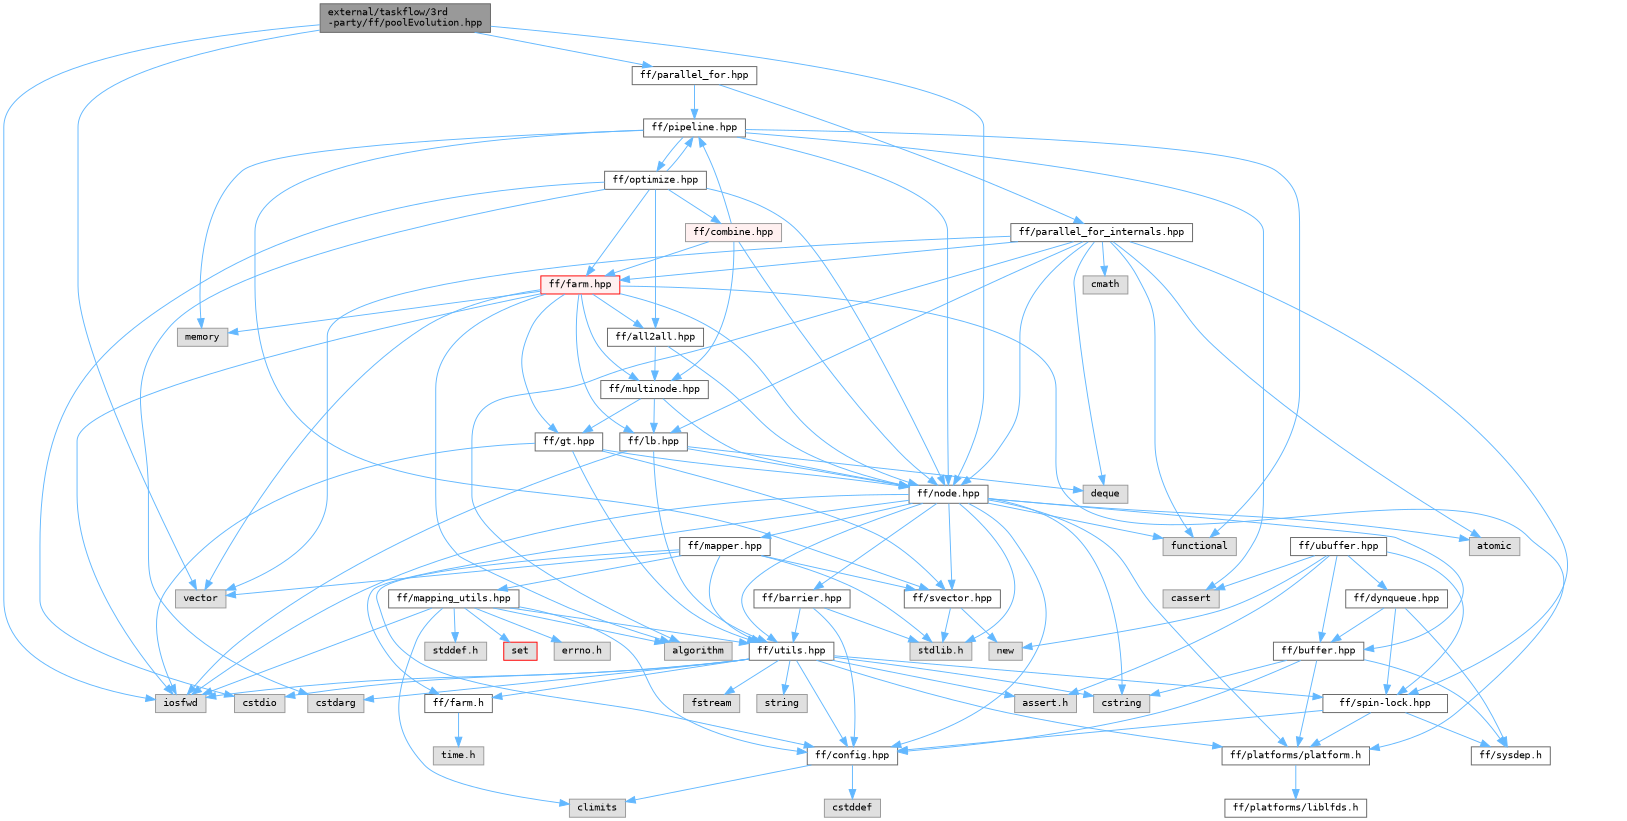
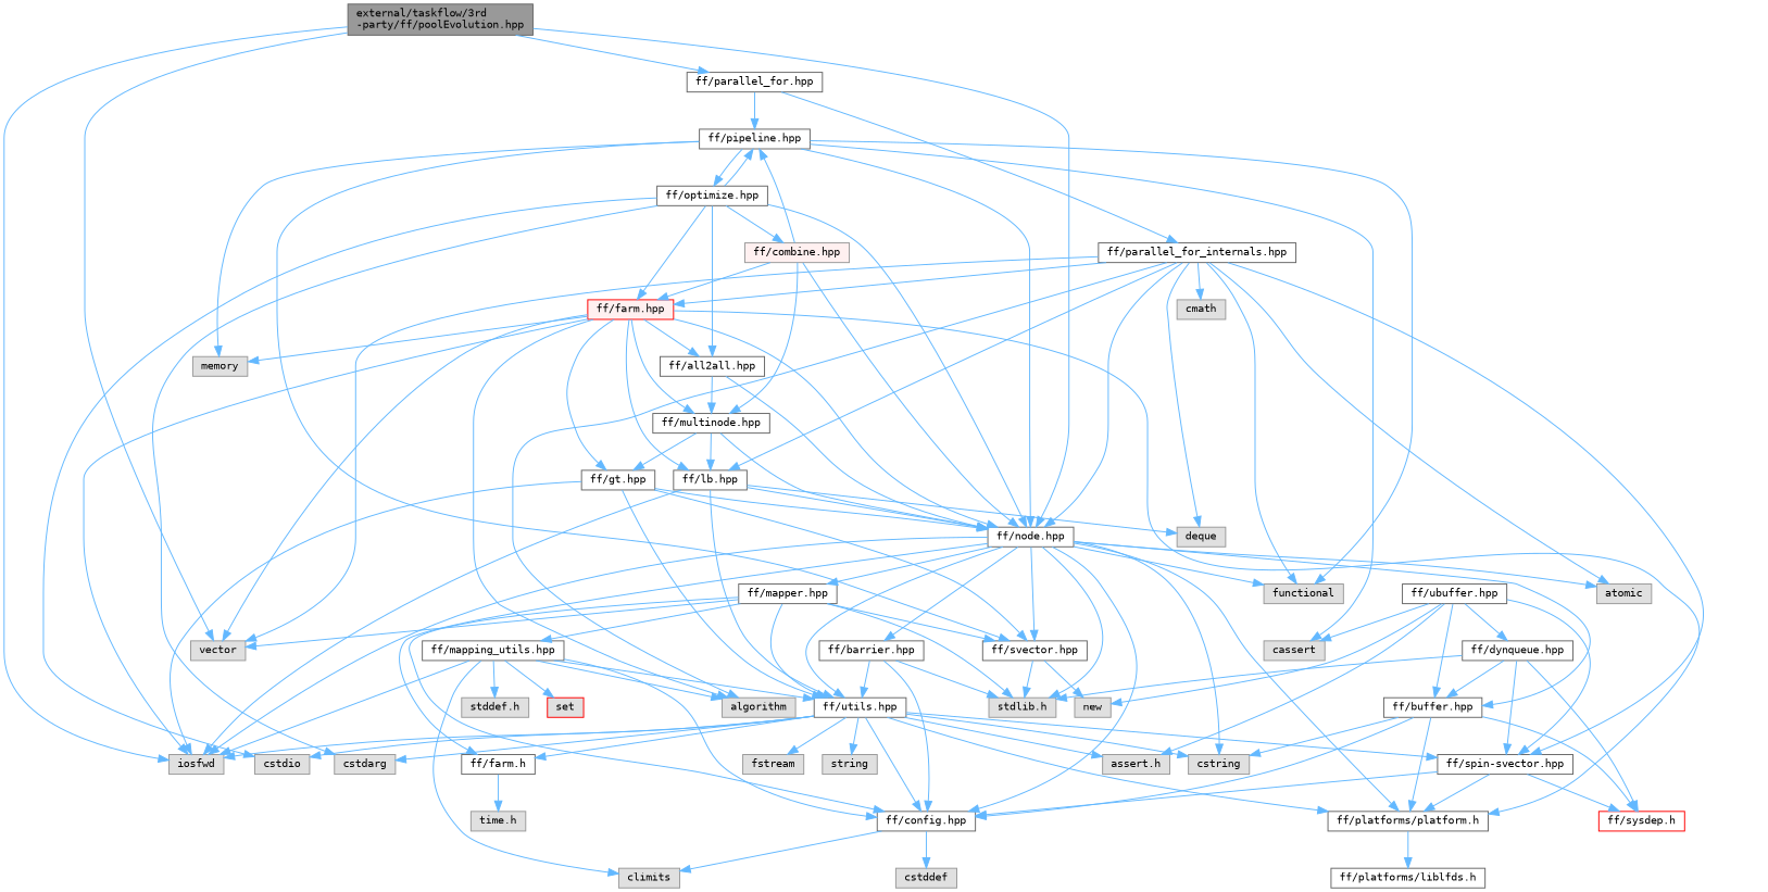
  digraph {
    fontname="DejaVu Sans Mono"
    node [color=grey60 fillcolor="#E0E0E0" fontname="DejaVu Sans Mono" fontsize=10 shape=box style=filled]
    edge [color=steelblue1 fontname="DejaVu Sans Mono" fontsize=10 labelfontname=Helvetica labelfontsize=10 style=solid]
    n1 [color=gray40 fillcolor=grey60 fontcolor=black height=0.2 label="external/taskflow/3rd\l-party/ff/poolEvolution.hpp" width=0.4]
    n2 [height=0.2 label=iosfwd width=0.4]
    n3 [height=0.2 label=vector width=0.4]
    n4 [color=grey40 fillcolor=white height=0.2 label="ff/node.hpp" width=0.4]
    n5 [color=grey40 fillcolor=white height=0.2 label="ff/parallel_for.hpp" width=0.4]
    n6 [height=0.2 label="stdlib.h" width=0.4]
    n7 [height=0.2 label=functional width=0.4]
    n8 [color=grey40 fillcolor=white height=0.2 label="ff/platforms/platform.h" width=0.4]
    n9 [color=grey40 fillcolor=white height=0.2 label="ff/farm.h" width=0.4]
    n10 [color=grey40 fillcolor=white height=0.2 label="ff/utils.hpp" width=0.4]
    n11 [color=grey40 fillcolor=white height=0.2 label="ff/config.hpp" width=0.4]
    n12 [color=grey40 fillcolor=white height=0.2 label="ff/buffer.hpp" width=0.4]
    n13 [color=grey40 fillcolor=white height=0.2 label="ff/mapper.hpp" width=0.4]
    n14 [color=grey40 fillcolor=white height=0.2 label="ff/svector.hpp" width=0.4]
    n15 [color=grey40 fillcolor=white height=0.2 label="ff/barrier.hpp" width=0.4]
    n16 [height=0.2 label=atomic width=0.4]
    n17 [height=0.2 label=cstring width=0.4]
    n18 [color=grey40 fillcolor=white height=0.2 label="ff/pipeline.hpp" width=0.4]
    n19 [color=grey40 fillcolor=white height=0.2 label="ff/parallel_for_internals.hpp" width=0.4]
    n20 [color=grey40 fillcolor=white height=0.2 label="ff/platforms/liblfds.h" width=0.4]
    n21 [height=0.2 label="time.h" width=0.4]
    n22 [height=0.2 label="assert.h" width=0.4]
    n23 [height=0.2 label=cstdio width=0.4]
    n24 [height=0.2 label=cstdarg width=0.4]
    n25 [height=0.2 label=string width=0.4]
    n26 [height=0.2 label=fstream width=0.4]
-   n27 [color=grey40 fillcolor=white height=0.2 label="ff/spin-lock.hpp" width=0.4]
+   n27 [color=grey40 fillcolor=white height=0.2 label="ff/spin-svector.hpp" width=0.4]
    n28 [height=0.2 label=cstddef width=0.4]
    n29 [height=0.2 label=climits width=0.4]
-   n30 [color=grey40 fillcolor=white height=0.2 label="ff/sysdep.h" width=0.4]
+   n30 [color=red fillcolor=white height=0.2 label="ff/sysdep.h" width=0.4]
    n31 [color=grey40 fillcolor=white height=0.2 label="ff/ubuffer.hpp" width=0.4]
    n32 [height=0.2 label=cassert width=0.4]
    n33 [height=0.2 label=new width=0.4]
    n34 [color=grey40 fillcolor=white height=0.2 label="ff/dynqueue.hpp" width=0.4]
    n35 [color=grey40 fillcolor=white height=0.2 label="ff/mapping_utils.hpp" width=0.4]
    n36 [color=red height=0.2 label=set width=0.4]
    n37 [height=0.2 label=algorithm width=0.4]
-   n38 [height=0.2 label="errno.h" width=0.4]
    n39 [height=0.2 label="stddef.h" width=0.4]
    n40 [height=0.2 label=memory width=0.4]
    n41 [color=grey40 fillcolor=white height=0.2 label="ff/optimize.hpp" width=0.4]
    n42 [color=red fillcolor="#FFF0F0" height=0.2 label="ff/farm.hpp" width=0.4]
    n43 [color=grey40 fillcolor=white height=0.2 label="ff/lb.hpp" width=0.4]
    n44 [height=0.2 label=deque width=0.4]
    n45 [height=0.2 label=cmath width=0.4]
    n46 [color=grey40 fillcolor=white height=0.2 label="ff/all2all.hpp" width=0.4]
    n47 [fillcolor="#FFF0F0" height=0.2 label="ff/combine.hpp" width=0.4]
    n48 [color=grey40 fillcolor=white height=0.2 label="ff/gt.hpp" width=0.4]
    n49 [color=grey40 fillcolor=white height=0.2 label="ff/multinode.hpp" width=0.4]
    n1 -> n2
    n1 -> n3
    n1 -> n4
    n1 -> n5
    n4 -> n2
    n4 -> n6
    n4 -> n7
    n4 -> n8
    n4 -> n9
    n4 -> n10
    n4 -> n11
    n4 -> n12
    n4 -> n13
    n4 -> n14
    n4 -> n15
    n4 -> n16
    n4 -> n17
    n5 -> n18
    n5 -> n19
    n8 -> n20
    n9 -> n21
    n10 -> n2
    n10 -> n8
    n10 -> n9
    n10 -> n11
    n10 -> n17
    n10 -> n22
    n10 -> n23
    n10 -> n24
    n10 -> n25
    n10 -> n26
    n10 -> n27
    n11 -> n28
    n11 -> n29
    n12 -> n8
    n12 -> n11
    n12 -> n17
    n12 -> n30
    n13 -> n3
    n13 -> n6
    n13 -> n10
    n13 -> n11
    n13 -> n14
    n13 -> n35
    n14 -> n6
    n14 -> n33
    n15 -> n6
    n15 -> n10
    n15 -> n11
    n18 -> n4
    n18 -> n7
    n18 -> n14
    n18 -> n32
    n18 -> n40
    n18 -> n41
    n19 -> n3
    n19 -> n4
    n19 -> n7
    n19 -> n16
    n19 -> n27
    n19 -> n37
    n19 -> n42
    n19 -> n43
    n19 -> n44
    n19 -> n45
    n27 -> n8
    n27 -> n11
    n27 -> n30
    n31 -> n12
    n31 -> n22
    n31 -> n27
    n31 -> n32
    n31 -> n33
    n31 -> n34
+   n34 -> n6
    n34 -> n12
    n34 -> n27
    n34 -> n30
    n35 -> n2
    n35 -> n10
    n35 -> n11
    n35 -> n29
    n35 -> n36
    n35 -> n37
-   n35 -> n38
    n35 -> n39
    n41 -> n4
    n41 -> n18
    n41 -> n23
    n41 -> n24
    n41 -> n42
    n41 -> n46
    n41 -> n47
    n42 -> n2
    n42 -> n3
    n42 -> n4
    n42 -> n8
    n42 -> n37
    n42 -> n40
    n42 -> n43
    n42 -> n46
    n42 -> n48
    n42 -> n49
    n43 -> n2
    n43 -> n4
    n43 -> n10
    n43 -> n44
    n46 -> n4
    n46 -> n49
    n47 -> n4
    n47 -> n18
    n47 -> n42
    n47 -> n49
    n48 -> n2
    n48 -> n4
    n48 -> n10
    n48 -> n14
    n49 -> n4
    n49 -> n43
    n49 -> n48
  }
